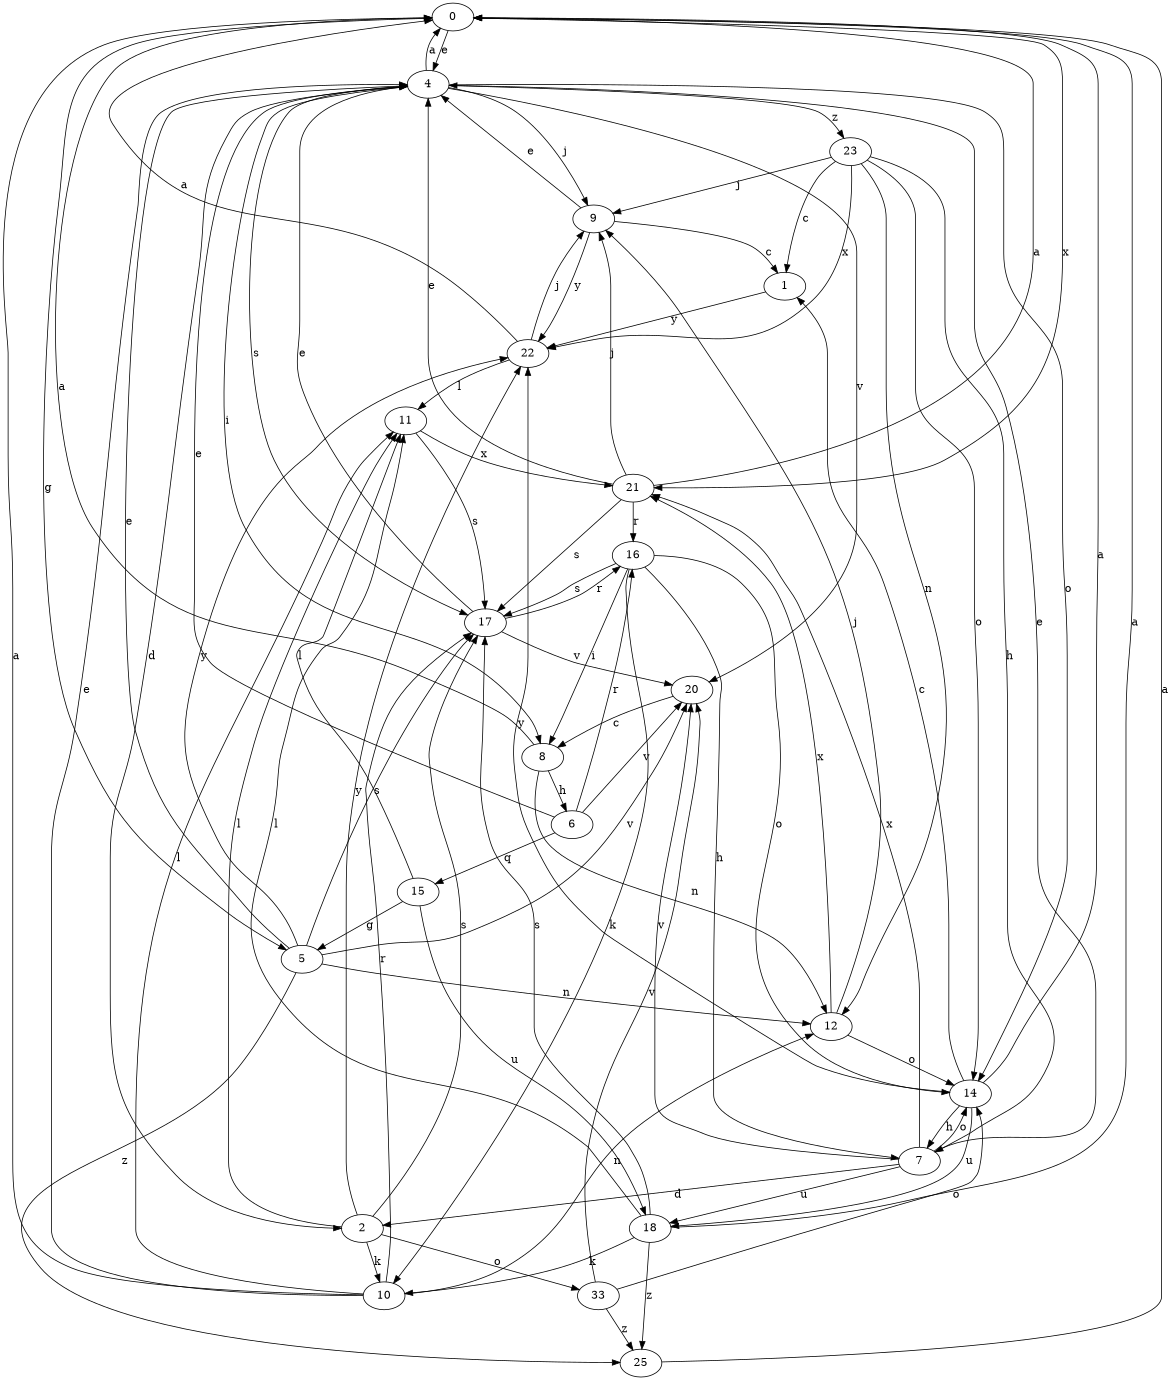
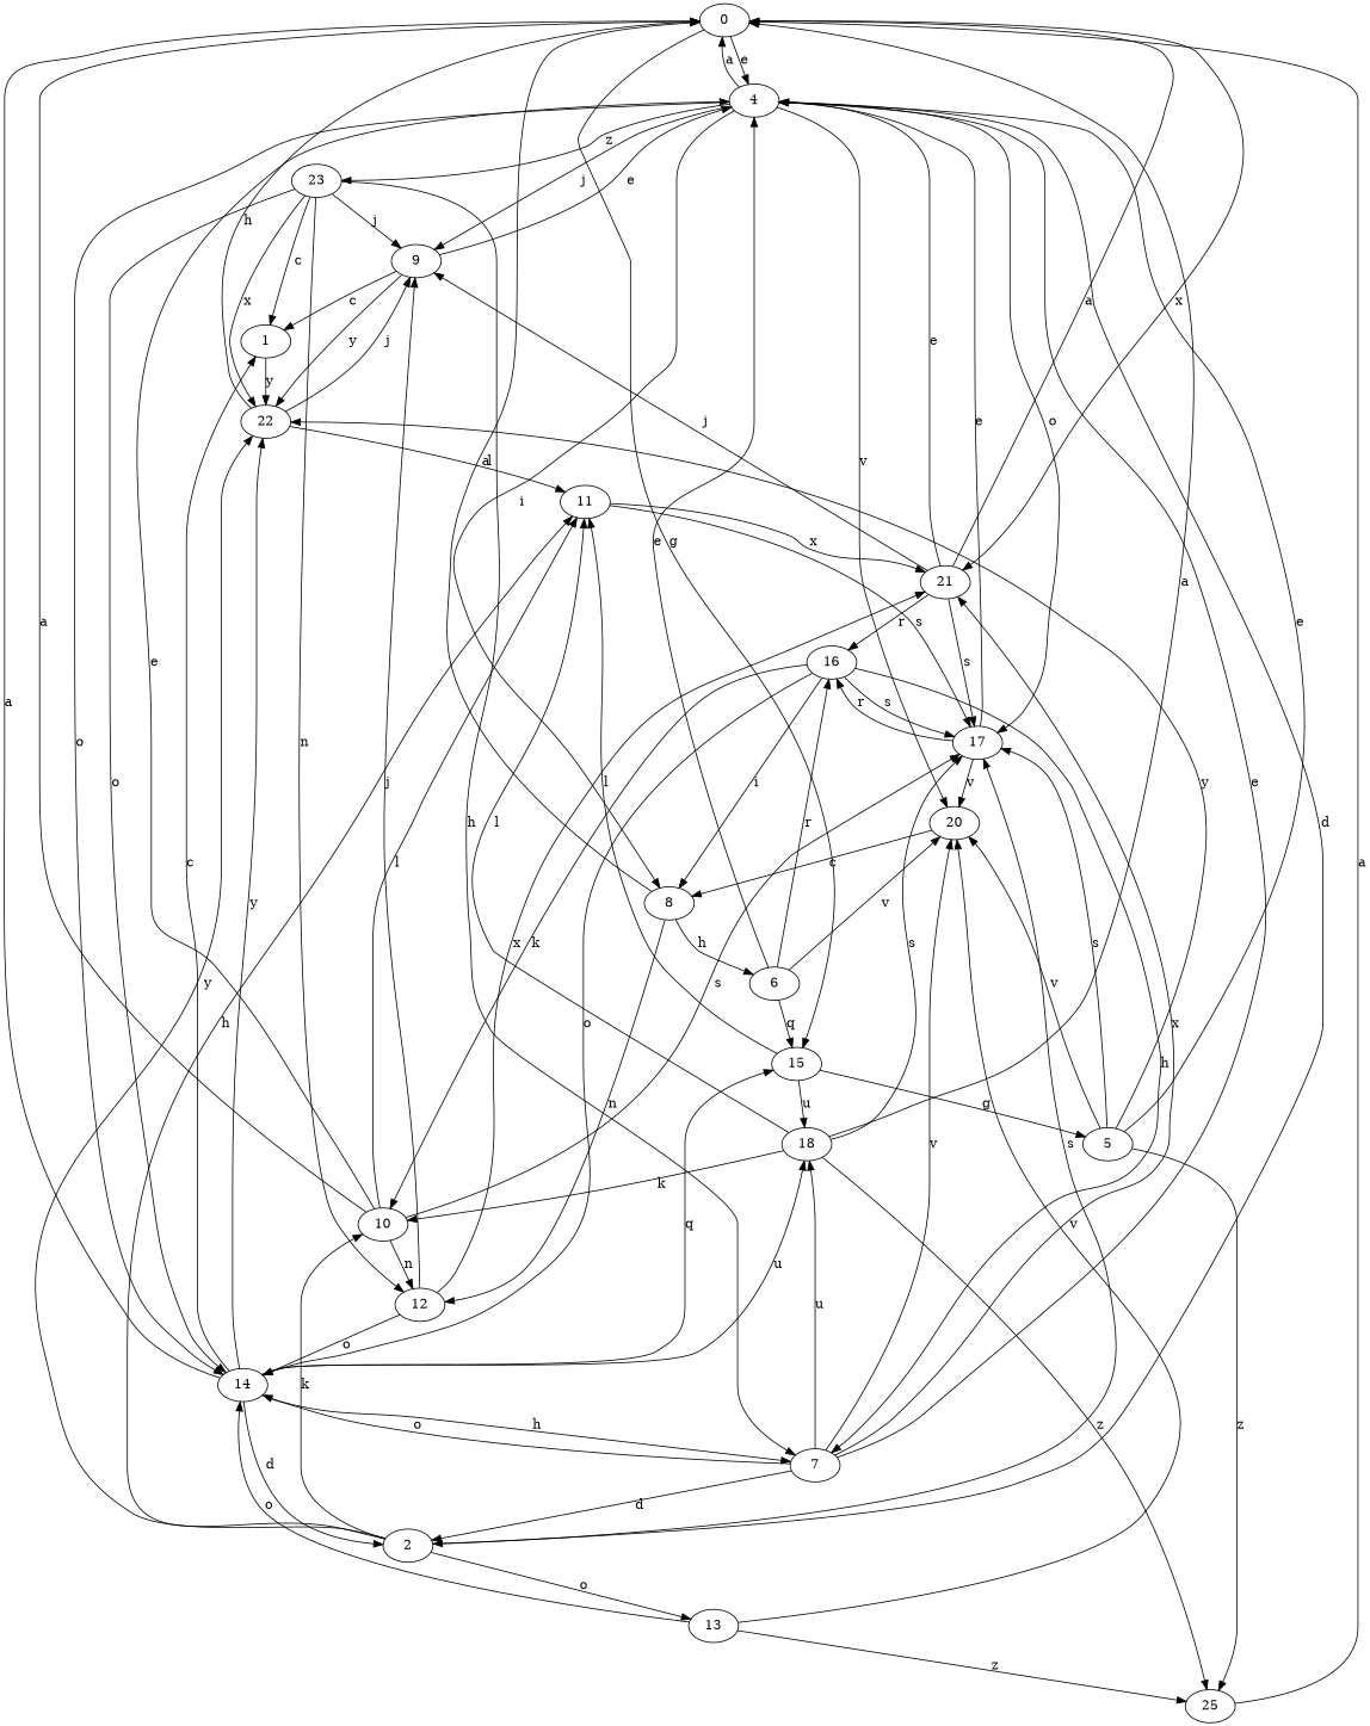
  strict digraph {
    fontname="DejaVu Serif"
    node [fontname="DejaVu Serif"]
    edge [fontname="DejaVu Serif"]
    0
    4
    5
    21
    2
    17
    8
    9
    14
    20
    23
    22
    12
    25
    16
    1
    11
    10
-   13 [label=33]
+   13
    6
    15
    7
    18
    0 -> 4 [label=e]
-   0 -> 5 [label=g]
+   0 -> 15 [label=g]
    0 -> 21 [label=x]
    4 -> 0 [label=a]
    4 -> 2 [label=d]
-   4 -> 17 [label=s]
+   4 -> 17 [label=o]
    4 -> 8 [label=i]
    4 -> 9 [label=j]
    4 -> 14 [label=o]
    4 -> 20 [label=v]
    4 -> 23 [label=z]
    5 -> 4 [label=e]
    5 -> 17 [label=s]
    5 -> 20 [label=v]
    5 -> 22 [label=y]
-   5 -> 12 [label=n]
    5 -> 25 [label=z]
    21 -> 0 [label=a]
    21 -> 4 [label=e]
    21 -> 17 [label=s]
    21 -> 9 [label=j]
    21 -> 16 [label=r]
    2 -> 17 [label=s]
    2 -> 22 [label=y]
-   2 -> 11 [label=l]
+   2 -> 11 [label=h]
    2 -> 10 [label=k]
    2 -> 13 [label=o]
    17 -> 4 [label=e]
    17 -> 20 [label=v]
    17 -> 16 [label=r]
    8 -> 0 [label=a]
    8 -> 12 [label=n]
    8 -> 6 [label=h]
    9 -> 4 [label=e]
    9 -> 22 [label=y]
    9 -> 1 [label=c]
    14 -> 0 [label=a]
+   14 -> 2 [label=d]
    14 -> 22 [label=y]
    14 -> 1 [label=c]
+   14 -> 15 [label=q]
    14 -> 7 [label=h]
    14 -> 18 [label=u]
    20 -> 8 [label=c]
    23 -> 9 [label=j]
    23 -> 14 [label=o]
    23 -> 22 [label=x]
    23 -> 12 [label=n]
    23 -> 1 [label=c]
    23 -> 7 [label=h]
-   22 -> 0 [label=a]
+   22 -> 0 [label=h]
    22 -> 9 [label=j]
    22 -> 11 [label=l]
    12 -> 21 [label=x]
    12 -> 9 [label=j]
    12 -> 14 [label=o]
    25 -> 0 [label=a]
    16 -> 17 [label=s]
    16 -> 8 [label=i]
    16 -> 14 [label=o]
    16 -> 10 [label=k]
    16 -> 7 [label=h]
    1 -> 22 [label=y]
    11 -> 21 [label=x]
    11 -> 17 [label=s]
    10 -> 0 [label=a]
    10 -> 4 [label=e]
-   10 -> 17 [label=r]
+   10 -> 17 [label=s]
    10 -> 12 [label=n]
    10 -> 11 [label=l]
    13 -> 14 [label=o]
    13 -> 20 [label=v]
    13 -> 25 [label=z]
    6 -> 4 [label=e]
    6 -> 20 [label=v]
    6 -> 16 [label=r]
    6 -> 15 [label=q]
    15 -> 5 [label=g]
    15 -> 11 [label=l]
    15 -> 18 [label=u]
    7 -> 4 [label=e]
    7 -> 21 [label=x]
    7 -> 2 [label=d]
    7 -> 14 [label=o]
    7 -> 20 [label=v]
    7 -> 18 [label=u]
    18 -> 0 [label=a]
    18 -> 17 [label=s]
    18 -> 25 [label=z]
    18 -> 11 [label=l]
    18 -> 10 [label=k]
  }
